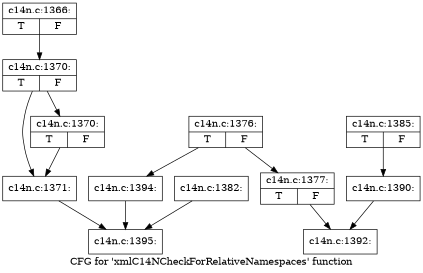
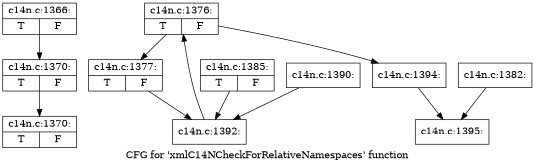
  digraph {
    label="CFG for 'xmlC14NCheckForRelativeNamespaces' function"
    node [shape=record]
    n1 [label="{c14n.c:1366:|{<s0>T|<s1>F}}"]
    n2 [label="{c14n.c:1370:|{<s0>T|<s1>F}}"]
-   n3 [label="{c14n.c:1371:}"]
    n4 [label="{c14n.c:1395:}"]
    n5 [label="{c14n.c:1370:|{<s0>T|<s1>F}}"]
    n6 [label="{c14n.c:1376:|{<s0>T|<s1>F}}"]
    n7 [label="{c14n.c:1377:|{<s0>T|<s1>F}}"]
    n8 [label="{c14n.c:1394:}"]
    n9 [label="{c14n.c:1392:}"]
    n10 [label="{c14n.c:1382:}"]
    n11 [label="{c14n.c:1385:|{<s0>T|<s1>F}}"]
    n12 [label="{c14n.c:1390:}"]
    n1 -> n2
-   n2 -> n3
    n2 -> n5
-   n3 -> n4
-   n5 -> n3
    n6 -> n7
    n6 -> n8
    n7 -> n9
    n8 -> n4
+   n9 -> n6
    n10 -> n4
-   n11 -> n12
+   n11 -> n9
    n12 -> n9
  }
